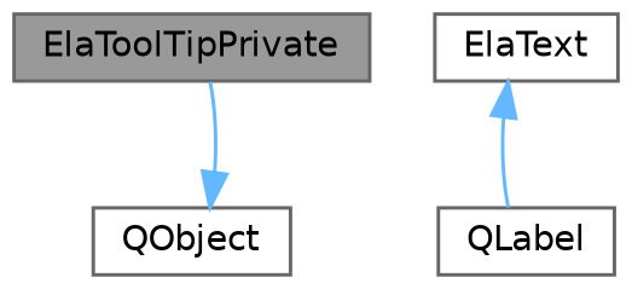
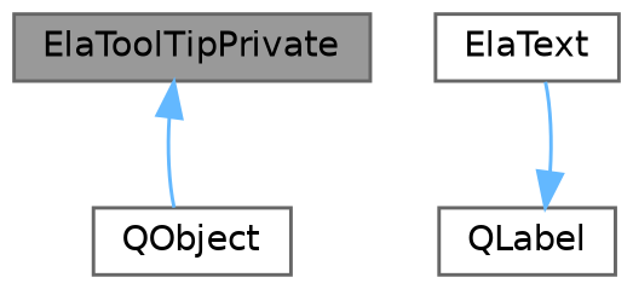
  digraph {
    node [color=gray40 fillcolor=white fontname=Helvetica fontsize=10 shape=box style=filled]
    edge [color=steelblue1 dir=back fontname=Helvetica fontsize=10 labelfontname=Helvetica labelfontsize=10 style=solid]
    n1 [fillcolor=grey60 fontcolor=black height=0.2 label=ElaToolTipPrivate width=0.4]
    n2 [height=0.2 label=QObject width=0.4]
    n3 [height=0.2 label=ElaText width=0.4]
    n4 [height=0.2 label=QLabel width=0.4]
-   n2 -> n1
-   n3 -> n4
+   n1 -> n2
+   n4 -> n3
  }
